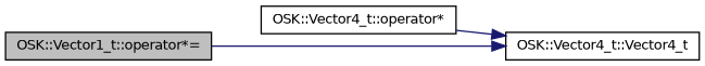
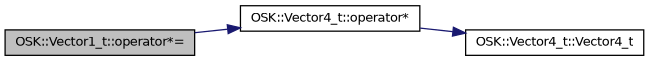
  digraph {
    rankdir=LR
    node [color=black fillcolor=white fontname=Helvetica fontsize=10 shape=record style=filled]
    edge [color=midnightblue fontname=Helvetica fontsize=10 labelfontname=Helvetica labelfontsize=10 style=solid]
    n1 [fillcolor=grey75 fontcolor=black height=0.2 label="OSK::Vector1_t::operator*=" width=0.4]
    n2 [height=0.2 label="OSK::Vector4_t::operator*" width=0.4]
    n3 [height=0.2 label="OSK::Vector4_t::Vector4_t" width=0.4]
-   n1 -> n3
+   n1 -> n2
    n2 -> n3
  }
